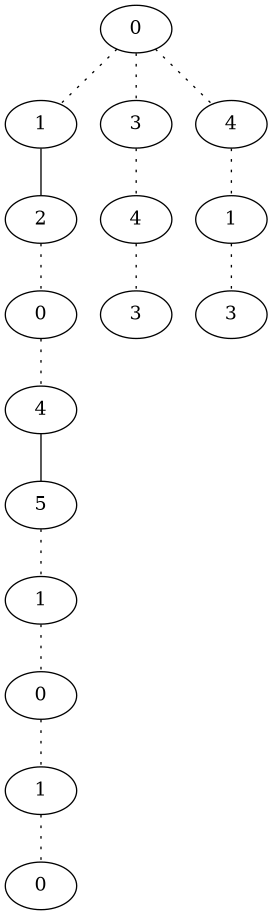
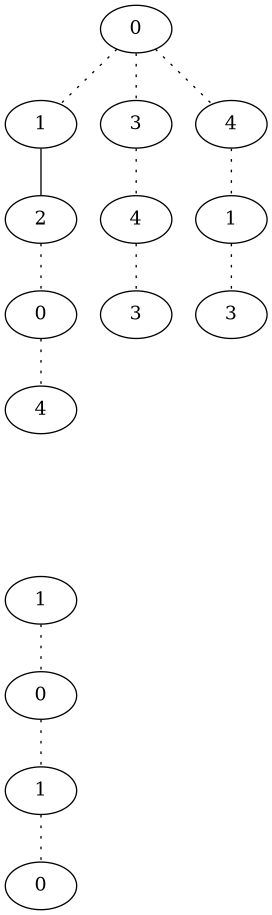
  graph {
    edge [style=dotted]
    n1 [label=0]
    n2 [label=1]
    n3 [label=3]
    n4 [label=4]
    n5 [label=2]
    n6 [label=0]
    n7 [label=4]
-   n8 [label=5]
    n9 [label=1]
    n10 [label=0]
    n11 [label=1]
    n12 [label=0]
    n13 [label=4]
    n14 [label=3]
    n15 [label=1]
    n16 [label=3]
    n1 -- n2
    n1 -- n3
    n1 -- n4
    n2 -- n5 [style=""]
    n3 -- n13
    n4 -- n15
    n5 -- n6
    n6 -- n7
-   n7 -- n8 [style=""]
-   n8 -- n9
    n9 -- n10
    n10 -- n11
    n11 -- n12
    n13 -- n14
    n15 -- n16
  }
